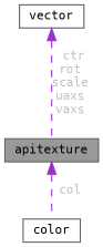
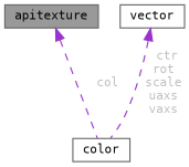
  digraph {
    fontname="DejaVu Sans Mono"
    node [color=gray40 fillcolor=white fontname="DejaVu Sans Mono" fontsize=10 shape=box style=filled]
    edge [color=darkorchid3 dir=back fontcolor=grey fontname="DejaVu Sans Mono" fontsize=10 labelfontname=Helvetica labelfontsize=10 style=dashed]
    n1 [fillcolor=grey60 fontcolor=black height=0.2 label=apitexture width=0.4]
    n2 [height=0.2 label=color width=0.4]
    n3 [height=0.2 label=vector width=0.4]
    n1 -> n2 [label=" col"]
-   n3 -> n1 [label=" ctr\nrot\nscale\nuaxs\nvaxs"]
+   n3 -> n2 [label=" ctr\nrot\nscale\nuaxs\nvaxs"]
  }
